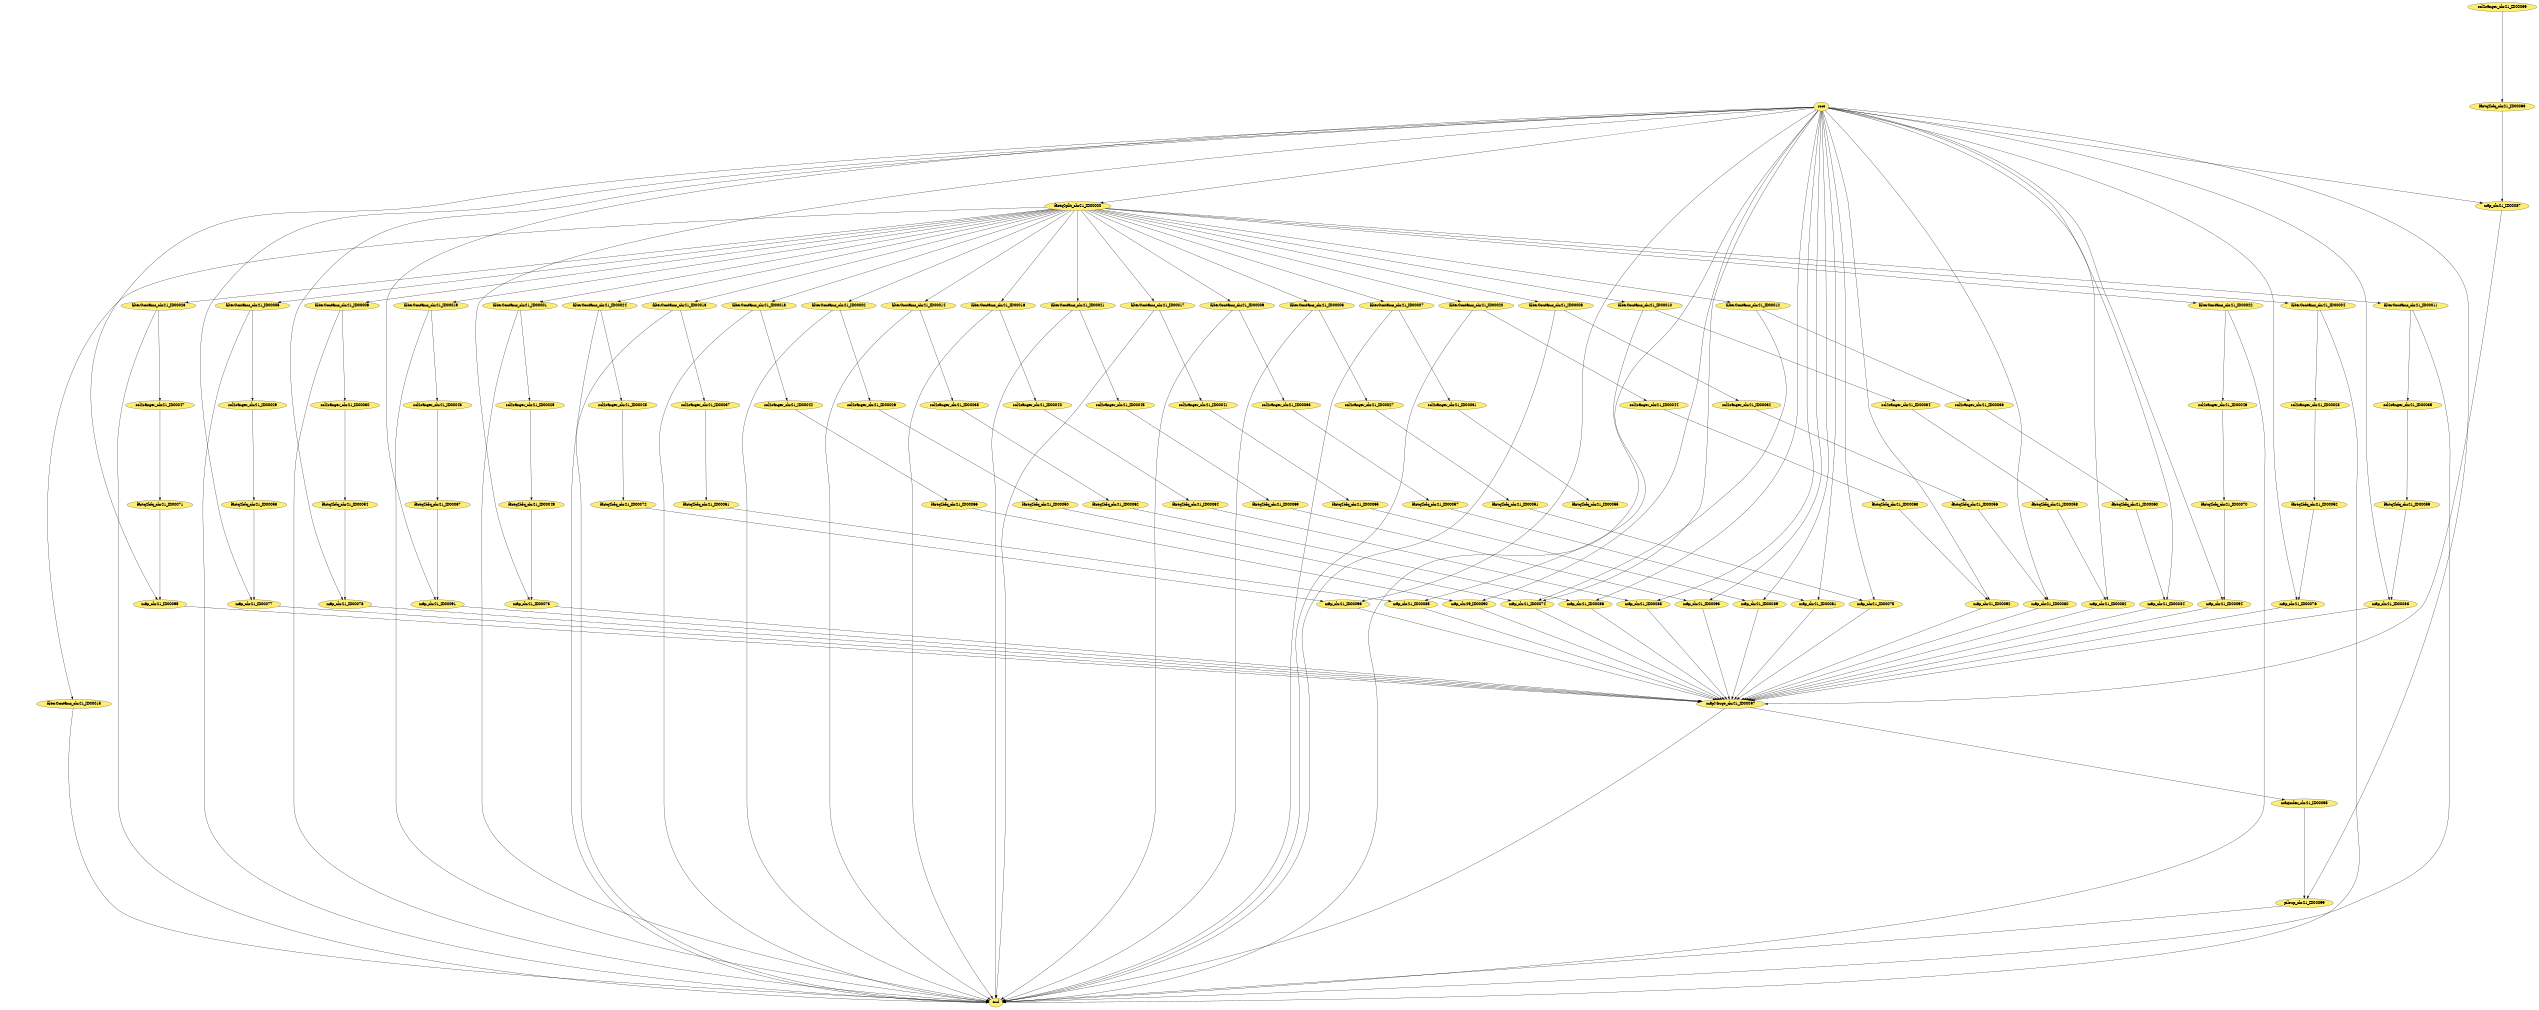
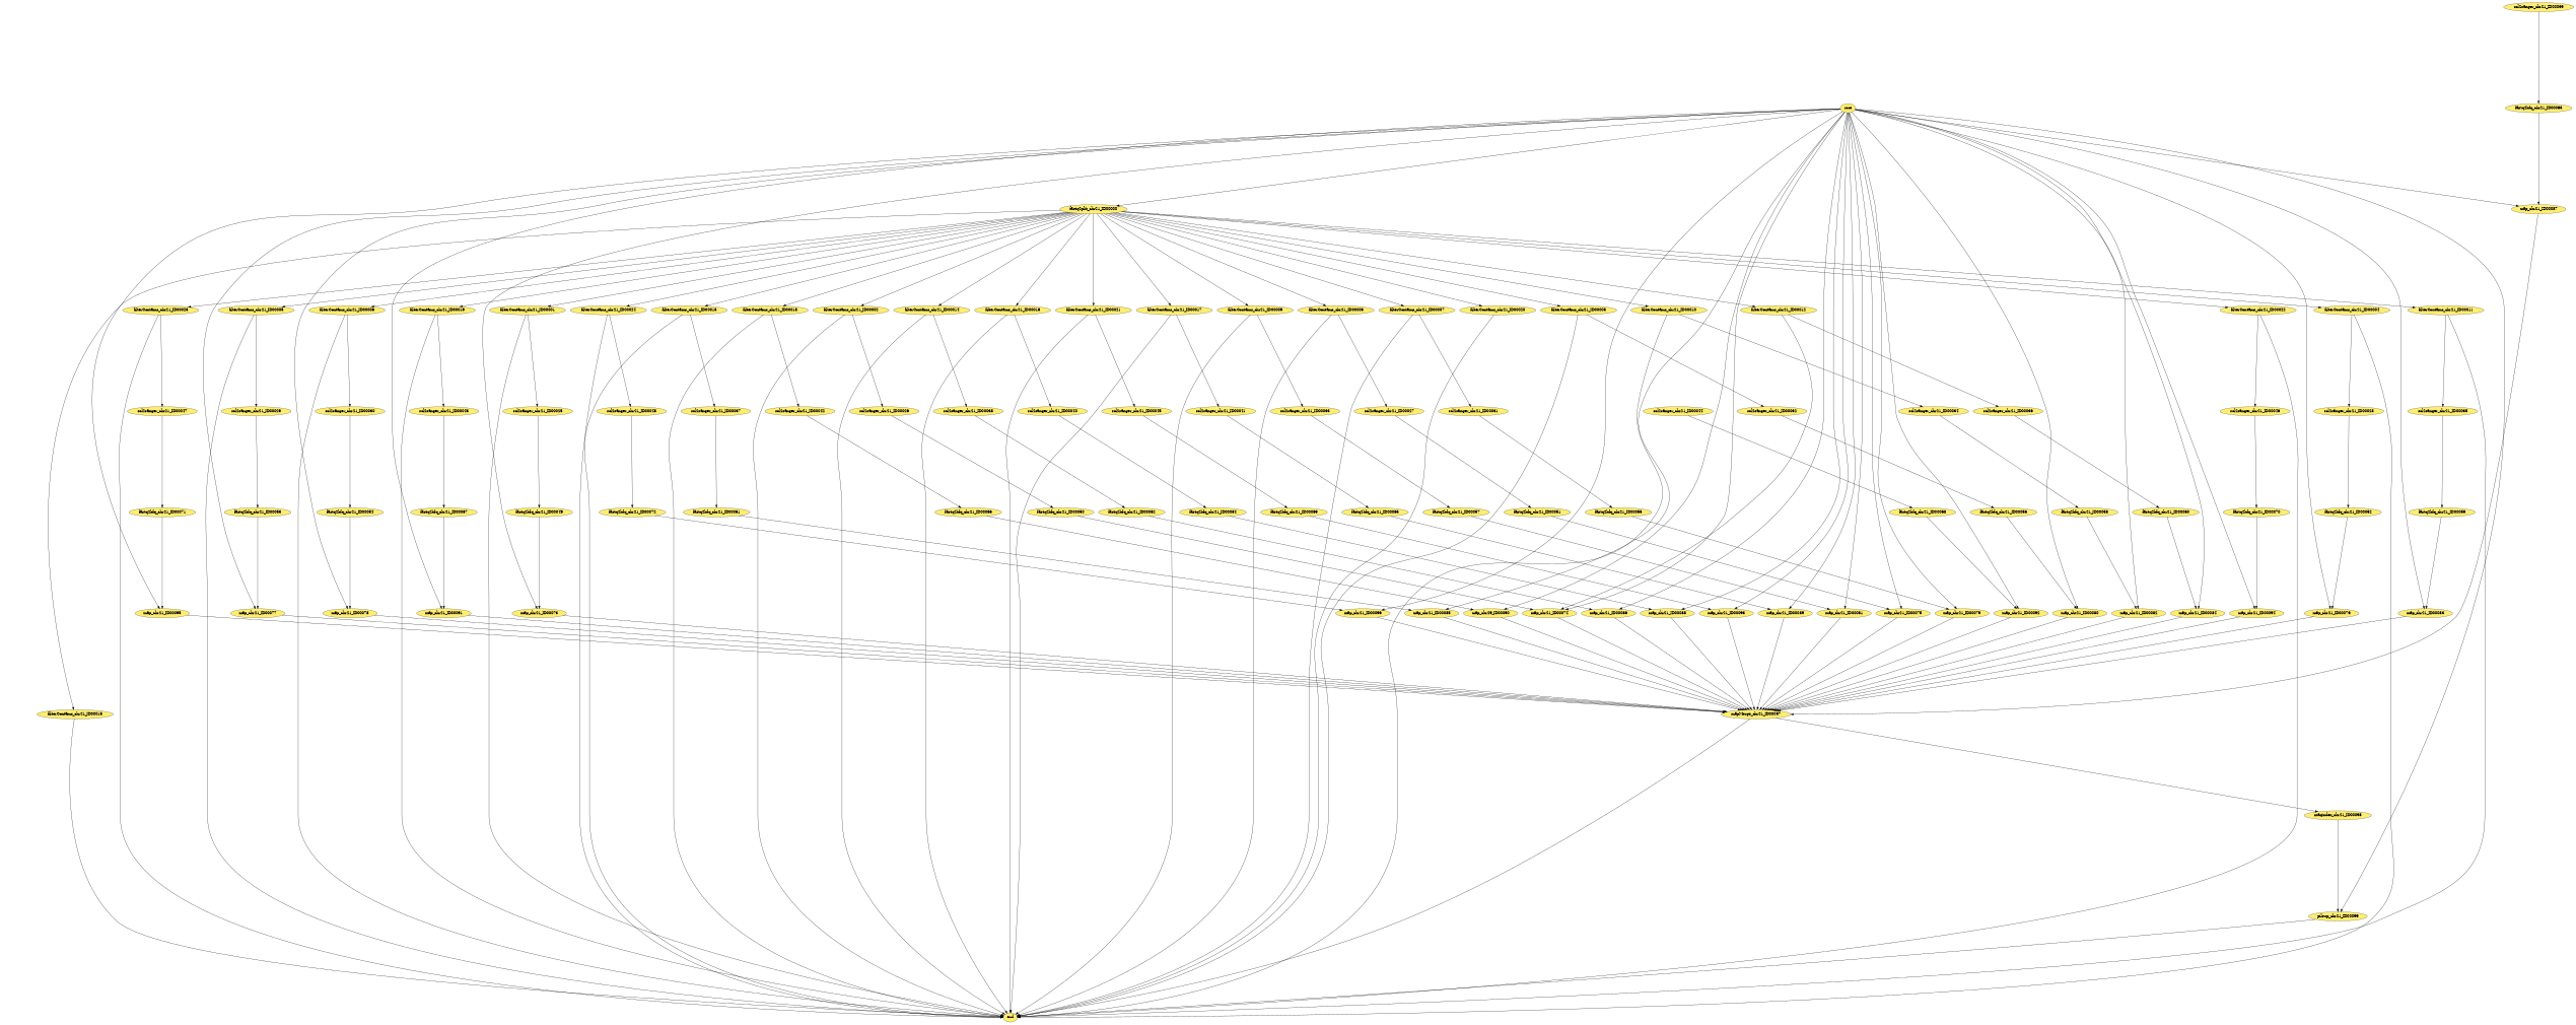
  digraph {
    ranksep=5.0
    node [color="#444444" fillcolor="#ffed6f" style=filled]
    edge [arrowhead=normal arrowsize=1.0]
    n1 [label=sol2sanger_chr21_ID00027]
    n2 [label=fastq2bfq_chr21_ID00051]
    n3 [label=map_chr21_ID00075]
    n4 [label=map_chr21_ID00096]
    n5 [label=mapMerge_chr21_ID00097]
    n6 [label=end]
    n7 [label=maqindex_chr21_ID00098]
    n8 [label=map_chr21_ID00074]
    n9 [label=fastq2bfq_chr21_ID00063]
    n10 [label=map_chr21_ID00087]
    n11 [label=sol2sanger_chr21_ID00028]
    n12 [label=fastq2bfq_chr21_ID00052]
    n13 [label=map_chr21_ID00076]
    n14 [label=sol2sanger_chr21_ID00035]
    n15 [label=fastq2bfq_chr21_ID00059]
    n16 [label=map_chr21_ID00083]
    n17 [label=fastq2bfq_chr21_ID00055]
+   n18 [label=map_chr21_ID00079]
    n19 [label=filterContams_chr21_ID00010]
    n20 [label=sol2sanger_chr21_ID00034]
    n21 [label=fastq2bfq_chr21_ID00058]
    n22 [label=sol2sanger_chr21_ID00047]
    n23 [label=fastq2bfq_chr21_ID00071]
    n24 [label=map_chr21_ID00095]
    n25 [label=sol2sanger_chr21_ID00029]
    n26 [label=fastq2bfq_chr21_ID00053]
    n27 [label=map_chr21_ID00077]
    n28 [label=filterContams_chr21_ID00006]
    n29 [label=sol2sanger_chr21_ID00030]
    n30 [label=fastq2bfq_chr21_ID00054]
    n31 [label=filterContams_chr21_ID00022]
    n32 [label=sol2sanger_chr21_ID00046]
    n33 [label=fastq2bfq_chr21_ID00070]
    n34 [label=map_chr21_ID00078]
    n35 [label=filterContams_chr21_ID00018]
    n36 [label=sol2sanger_chr21_ID00042]
    n37 [label=fastq2bfq_chr21_ID00066]
    n38 [label=filterContams_chr21_ID00015]
    n39 [label=sol2sanger_chr21_ID00039]
    n40 [label=sol2sanger_chr21_ID00043]
    n41 [label=fastq2bfq_chr21_ID00067]
    n42 [label=map_chr21_ID00091]
    n43 [label=filterContams_chr21_ID00012]
    n44 [label=sol2sanger_chr21_ID00036]
    n45 [label=fastq2bfq_chr21_ID00060]
    n46 [label=sol2sanger_chr21_ID00031]
    n47 [label=map_chr29_ID00090]
    n48 [label=map_chr21_ID00093]
    n49 [label=root]
    n50 [label=pileup_chr21_ID00099]
    n51 [label=map_chr21_ID00081]
    n52 [label=map_chr21_ID00080]
    n53 [label=map_chr21_ID00082]
    n54 [label=map_chr21_ID00073]
    n55 [label=map_chr21_ID00094]
    n56 [label=map_chr21_ID00084]
    n57 [label=fastqSplit_chr21_ID00000]
    n58 [label=map_chr21_ID00085]
    n59 [label=map_chr21_ID00086]
    n60 [label=map_chr21_ID00088]
    n61 [label=map_chr21_ID00089]
    n62 [label=map_chr21_ID00092]
    n63 [label=filterContams_chr21_ID00001]
    n64 [label=filterContams_chr21_ID00003]
    n65 [label=filterContams_chr21_ID00024]
    n66 [label=filterContams_chr21_ID00016]
    n67 [label=filterContams_chr21_ID00004]
    n68 [label=filterContams_chr21_ID00019]
    n69 [label=filterContams_chr21_ID00013]
    n70 [label=filterContams_chr21_ID00008]
    n71 [label=filterContams_chr21_ID00005]
    n72 [label=filterContams_chr21_ID00011]
    n73 [label=filterContams_chr21_ID00021]
    n74 [label=filterContams_chr21_ID00023]
    n75 [label=filterContams_chr21_ID00009]
    n76 [label=filterContams_chr21_ID00020]
    n77 [label=filterContams_chr21_ID00017]
    n78 [label=filterContams_chr21_ID00007]
    n79 [label=filterContams_chr21_ID00002]
    n80 [label=filterContams_chr21_ID00014]
    n81 [label=sol2sanger_chr21_ID00025]
    n82 [label=fastq2bfq_chr21_ID00049]
    n83 [label=sol2sanger_chr21_ID00032]
    n84 [label=fastq2bfq_chr21_ID00056]
    n85 [label=fastq2bfq_chr21_ID00057]
    n86 [label=sol2sanger_chr21_ID00048]
    n87 [label=fastq2bfq_chr21_ID00072]
    n88 [label=sol2sanger_chr21_ID00044]
    n89 [label=fastq2bfq_chr21_ID00068]
    n90 [label=sol2sanger_chr21_ID00040]
    n91 [label=fastq2bfq_chr21_ID00064]
    n92 [label=sol2sanger_chr21_ID00037]
    n93 [label=fastq2bfq_chr21_ID00061]
    n94 [label=fastq2bfq_chr21_ID00062]
    n95 [label=sol2sanger_chr21_ID00045]
    n96 [label=fastq2bfq_chr21_ID00069]
    n97 [label=sol2sanger_chr21_ID00041]
    n98 [label=fastq2bfq_chr21_ID00065]
    n99 [label=sol2sanger_chr21_ID00033]
    n100 [label=sol2sanger_chr21_ID00026]
    n101 [label=sol2sanger_chr21_ID00038]
    n102 [label=fastq2bfq_chr21_ID00050]
    n1 -> n2
    n2 -> n3
    n3 -> n5
    n4 -> n5
    n5 -> n6
    n5 -> n7
    n7 -> n50
    n8 -> n5
    n9 -> n10
    n10 -> n5
    n11 -> n12
    n12 -> n13
    n13 -> n5
    n14 -> n15
    n15 -> n16
    n16 -> n5
+   n17 -> n18
+   n18 -> n5
    n19 -> n6
    n19 -> n20
    n20 -> n21
    n21 -> n53
    n22 -> n23
    n23 -> n24
    n24 -> n5
    n25 -> n26
    n26 -> n27
    n27 -> n5
    n28 -> n6
    n28 -> n29
    n29 -> n30
    n30 -> n34
    n31 -> n6
    n31 -> n32
    n32 -> n33
    n33 -> n55
    n34 -> n5
    n35 -> n6
    n35 -> n36
    n36 -> n37
    n37 -> n47
    n38 -> n6
    n39 -> n9
    n40 -> n41
    n41 -> n42
    n42 -> n5
    n43 -> n8
    n43 -> n44
    n44 -> n45
    n45 -> n56
    n46 -> n17
    n47 -> n5
    n48 -> n5
    n49 -> n3
    n49 -> n4
    n49 -> n8
    n49 -> n10
    n49 -> n13
    n49 -> n16
+   n49 -> n18
    n49 -> n24
    n49 -> n27
    n49 -> n34
    n49 -> n42
    n49 -> n47
    n49 -> n48
    n49 -> n50
    n49 -> n51
    n49 -> n52
    n49 -> n53
    n49 -> n54
    n49 -> n55
    n49 -> n56
    n49 -> n57
    n49 -> n58
    n49 -> n59
    n49 -> n60
    n49 -> n61
    n49 -> n62
    n50 -> n6
    n51 -> n5
    n52 -> n5
    n53 -> n5
    n54 -> n5
    n55 -> n5
    n56 -> n5
    n57 -> n19
    n57 -> n28
    n57 -> n31
    n57 -> n35
    n57 -> n38
    n57 -> n43
    n57 -> n63
    n57 -> n64
    n57 -> n65
    n57 -> n66
    n57 -> n67
    n57 -> n68
    n57 -> n69
    n57 -> n70
    n57 -> n71
    n57 -> n72
    n57 -> n73
    n57 -> n74
    n57 -> n75
    n57 -> n76
    n57 -> n77
    n57 -> n78
    n57 -> n79
    n57 -> n80
    n58 -> n5
    n59 -> n5
    n60 -> n5
    n61 -> n5
    n62 -> n5
    n63 -> n6
    n63 -> n81
    n64 -> n1
    n64 -> n6
    n65 -> n6
    n65 -> n86
    n66 -> n6
    n66 -> n90
    n67 -> n6
    n67 -> n11
    n68 -> n6
    n68 -> n40
    n69 -> n6
    n69 -> n92
    n70 -> n6
    n70 -> n83
    n71 -> n6
    n71 -> n25
    n72 -> n6
    n72 -> n14
    n73 -> n6
    n73 -> n95
    n74 -> n6
    n74 -> n22
    n75 -> n6
    n75 -> n99
    n76 -> n6
-   n76 -> n88
    n77 -> n6
    n77 -> n97
    n78 -> n6
    n78 -> n46
    n79 -> n6
    n79 -> n100
    n80 -> n6
    n80 -> n101
    n81 -> n82
    n82 -> n54
    n83 -> n84
    n84 -> n52
    n85 -> n51
    n86 -> n87
    n87 -> n4
    n88 -> n89
    n89 -> n62
    n90 -> n91
    n91 -> n60
    n92 -> n93
    n93 -> n58
    n94 -> n59
    n95 -> n96
    n96 -> n48
    n97 -> n98
    n98 -> n61
    n99 -> n85
    n100 -> n102
    n101 -> n94
    n102 -> n8
  }
